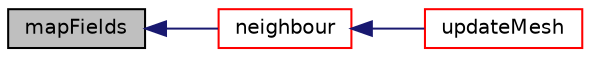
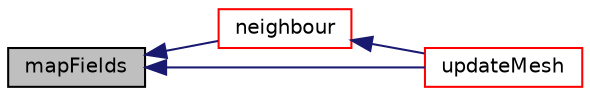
  digraph {
    rankdir=LR
    node [color=red fontname=Helvetica fontsize=10 shape=record]
    edge [color=midnightblue dir=back fontname=Helvetica fontsize=10 labelfontname=Helvetica labelfontsize=10 style=solid]
    n1 [color=black fillcolor=grey75 fontcolor=black height=0.2 label=mapFields style=filled width=0.4]
    n2 [height=0.2 label=neighbour width=0.4]
    n3 [height=0.2 label=updateMesh width=0.4]
    n1 -> n2
+   n1 -> n3
    n2 -> n3
  }
